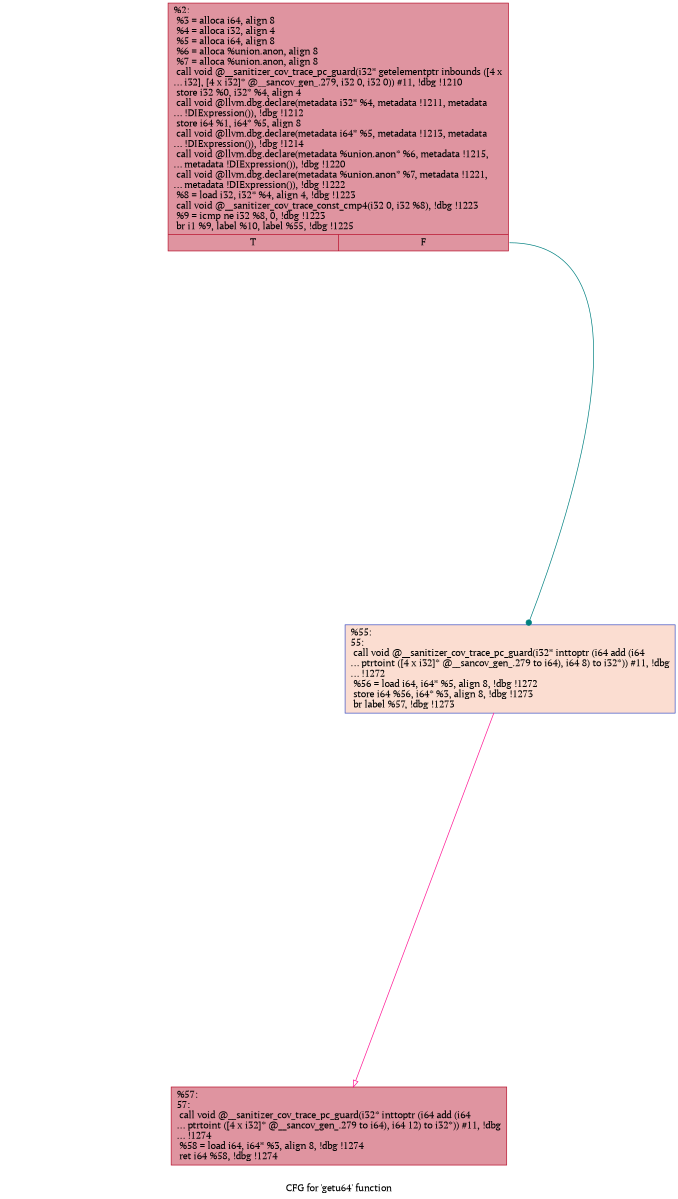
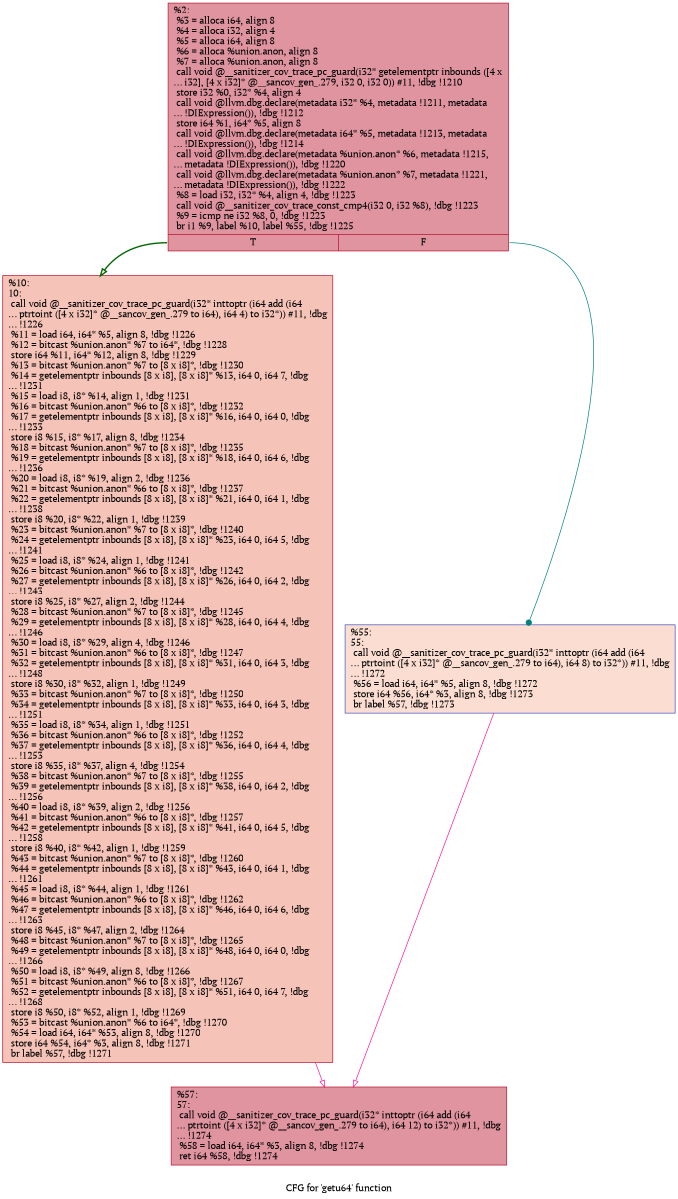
  digraph {
    label="CFG for 'getu64' function"
    fontname="PT Serif"
    node [color="#b70d28ff" fillcolor="#b70d2870" shape=record style=filled fontname="PT Serif"]
    edge [color=deeppink style=solid arrowhead=onormal fontname="PT Serif"]
    n1 [label="{%2:\l  %3 = alloca i64, align 8\l  %4 = alloca i32, align 4\l  %5 = alloca i64, align 8\l  %6 = alloca %union.anon, align 8\l  %7 = alloca %union.anon, align 8\l  call void @__sanitizer_cov_trace_pc_guard(i32* getelementptr inbounds ([4 x\l... i32], [4 x i32]* @__sancov_gen_.279, i32 0, i32 0)) #11, !dbg !1210\l  store i32 %0, i32* %4, align 4\l  call void @llvm.dbg.declare(metadata i32* %4, metadata !1211, metadata\l... !DIExpression()), !dbg !1212\l  store i64 %1, i64* %5, align 8\l  call void @llvm.dbg.declare(metadata i64* %5, metadata !1213, metadata\l... !DIExpression()), !dbg !1214\l  call void @llvm.dbg.declare(metadata %union.anon* %6, metadata !1215,\l... metadata !DIExpression()), !dbg !1220\l  call void @llvm.dbg.declare(metadata %union.anon* %7, metadata !1221,\l... metadata !DIExpression()), !dbg !1222\l  %8 = load i32, i32* %4, align 4, !dbg !1223\l  call void @__sanitizer_cov_trace_const_cmp4(i32 0, i32 %8), !dbg !1223\l  %9 = icmp ne i32 %8, 0, !dbg !1223\l  br i1 %9, label %10, label %55, !dbg !1225\l|{<s0>T|<s1>F}}"]
+   n2 [fillcolor="#e8765c70" label="{%10:\l10:                                               \l  call void @__sanitizer_cov_trace_pc_guard(i32* inttoptr (i64 add (i64\l... ptrtoint ([4 x i32]* @__sancov_gen_.279 to i64), i64 4) to i32*)) #11, !dbg\l... !1226\l  %11 = load i64, i64* %5, align 8, !dbg !1226\l  %12 = bitcast %union.anon* %7 to i64*, !dbg !1228\l  store i64 %11, i64* %12, align 8, !dbg !1229\l  %13 = bitcast %union.anon* %7 to [8 x i8]*, !dbg !1230\l  %14 = getelementptr inbounds [8 x i8], [8 x i8]* %13, i64 0, i64 7, !dbg\l... !1231\l  %15 = load i8, i8* %14, align 1, !dbg !1231\l  %16 = bitcast %union.anon* %6 to [8 x i8]*, !dbg !1232\l  %17 = getelementptr inbounds [8 x i8], [8 x i8]* %16, i64 0, i64 0, !dbg\l... !1233\l  store i8 %15, i8* %17, align 8, !dbg !1234\l  %18 = bitcast %union.anon* %7 to [8 x i8]*, !dbg !1235\l  %19 = getelementptr inbounds [8 x i8], [8 x i8]* %18, i64 0, i64 6, !dbg\l... !1236\l  %20 = load i8, i8* %19, align 2, !dbg !1236\l  %21 = bitcast %union.anon* %6 to [8 x i8]*, !dbg !1237\l  %22 = getelementptr inbounds [8 x i8], [8 x i8]* %21, i64 0, i64 1, !dbg\l... !1238\l  store i8 %20, i8* %22, align 1, !dbg !1239\l  %23 = bitcast %union.anon* %7 to [8 x i8]*, !dbg !1240\l  %24 = getelementptr inbounds [8 x i8], [8 x i8]* %23, i64 0, i64 5, !dbg\l... !1241\l  %25 = load i8, i8* %24, align 1, !dbg !1241\l  %26 = bitcast %union.anon* %6 to [8 x i8]*, !dbg !1242\l  %27 = getelementptr inbounds [8 x i8], [8 x i8]* %26, i64 0, i64 2, !dbg\l... !1243\l  store i8 %25, i8* %27, align 2, !dbg !1244\l  %28 = bitcast %union.anon* %7 to [8 x i8]*, !dbg !1245\l  %29 = getelementptr inbounds [8 x i8], [8 x i8]* %28, i64 0, i64 4, !dbg\l... !1246\l  %30 = load i8, i8* %29, align 4, !dbg !1246\l  %31 = bitcast %union.anon* %6 to [8 x i8]*, !dbg !1247\l  %32 = getelementptr inbounds [8 x i8], [8 x i8]* %31, i64 0, i64 3, !dbg\l... !1248\l  store i8 %30, i8* %32, align 1, !dbg !1249\l  %33 = bitcast %union.anon* %7 to [8 x i8]*, !dbg !1250\l  %34 = getelementptr inbounds [8 x i8], [8 x i8]* %33, i64 0, i64 3, !dbg\l... !1251\l  %35 = load i8, i8* %34, align 1, !dbg !1251\l  %36 = bitcast %union.anon* %6 to [8 x i8]*, !dbg !1252\l  %37 = getelementptr inbounds [8 x i8], [8 x i8]* %36, i64 0, i64 4, !dbg\l... !1253\l  store i8 %35, i8* %37, align 4, !dbg !1254\l  %38 = bitcast %union.anon* %7 to [8 x i8]*, !dbg !1255\l  %39 = getelementptr inbounds [8 x i8], [8 x i8]* %38, i64 0, i64 2, !dbg\l... !1256\l  %40 = load i8, i8* %39, align 2, !dbg !1256\l  %41 = bitcast %union.anon* %6 to [8 x i8]*, !dbg !1257\l  %42 = getelementptr inbounds [8 x i8], [8 x i8]* %41, i64 0, i64 5, !dbg\l... !1258\l  store i8 %40, i8* %42, align 1, !dbg !1259\l  %43 = bitcast %union.anon* %7 to [8 x i8]*, !dbg !1260\l  %44 = getelementptr inbounds [8 x i8], [8 x i8]* %43, i64 0, i64 1, !dbg\l... !1261\l  %45 = load i8, i8* %44, align 1, !dbg !1261\l  %46 = bitcast %union.anon* %6 to [8 x i8]*, !dbg !1262\l  %47 = getelementptr inbounds [8 x i8], [8 x i8]* %46, i64 0, i64 6, !dbg\l... !1263\l  store i8 %45, i8* %47, align 2, !dbg !1264\l  %48 = bitcast %union.anon* %7 to [8 x i8]*, !dbg !1265\l  %49 = getelementptr inbounds [8 x i8], [8 x i8]* %48, i64 0, i64 0, !dbg\l... !1266\l  %50 = load i8, i8* %49, align 8, !dbg !1266\l  %51 = bitcast %union.anon* %6 to [8 x i8]*, !dbg !1267\l  %52 = getelementptr inbounds [8 x i8], [8 x i8]* %51, i64 0, i64 7, !dbg\l... !1268\l  store i8 %50, i8* %52, align 1, !dbg !1269\l  %53 = bitcast %union.anon* %6 to i64*, !dbg !1270\l  %54 = load i64, i64* %53, align 8, !dbg !1270\l  store i64 %54, i64* %3, align 8, !dbg !1271\l  br label %57, !dbg !1271\l}"]
    n3 [color="#3d50c3ff" fillcolor="#f7b39670" label="{%55:\l55:                                               \l  call void @__sanitizer_cov_trace_pc_guard(i32* inttoptr (i64 add (i64\l... ptrtoint ([4 x i32]* @__sancov_gen_.279 to i64), i64 8) to i32*)) #11, !dbg\l... !1272\l  %56 = load i64, i64* %5, align 8, !dbg !1272\l  store i64 %56, i64* %3, align 8, !dbg !1273\l  br label %57, !dbg !1273\l}"]
    n4 [label="{%57:\l57:                                               \l  call void @__sanitizer_cov_trace_pc_guard(i32* inttoptr (i64 add (i64\l... ptrtoint ([4 x i32]* @__sancov_gen_.279 to i64), i64 12) to i32*)) #11, !dbg\l... !1274\l  %58 = load i64, i64* %3, align 8, !dbg !1274\l  ret i64 %58, !dbg !1274\l}"]
+   n1 -> n2 [tailport=s0 color=darkgreen style=bold]
    n1 -> n3 [tailport=s1 color=teal arrowhead=dot]
+   n2 -> n4
    n3 -> n4
  }
